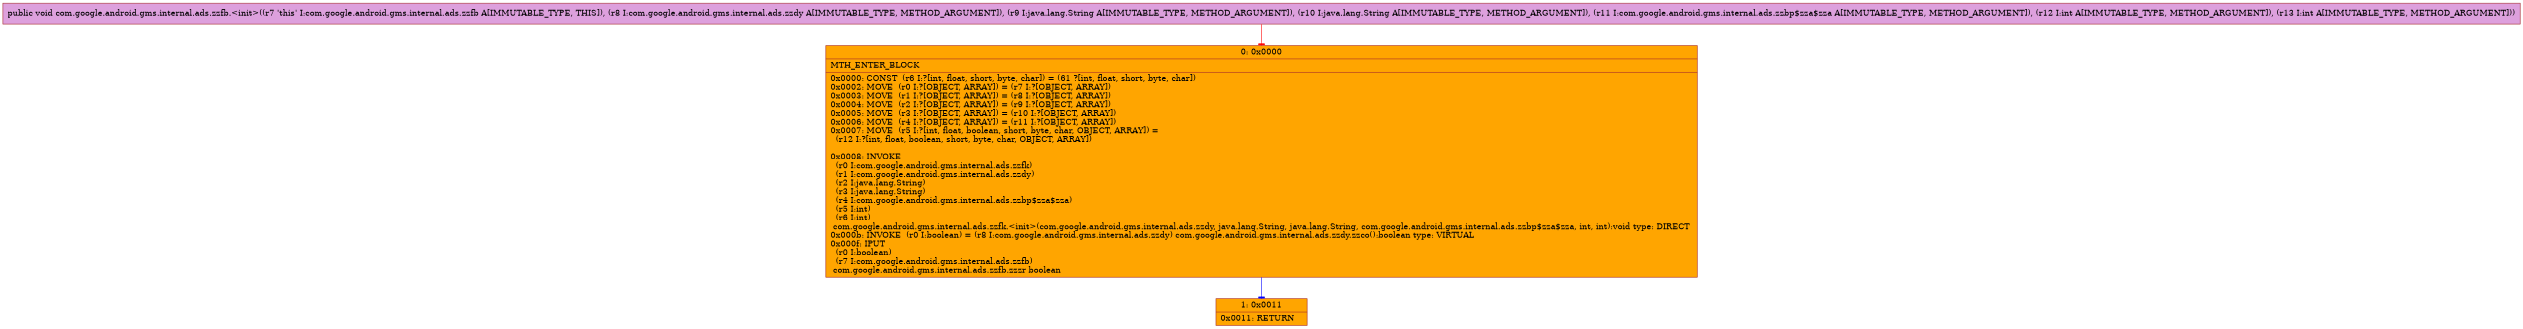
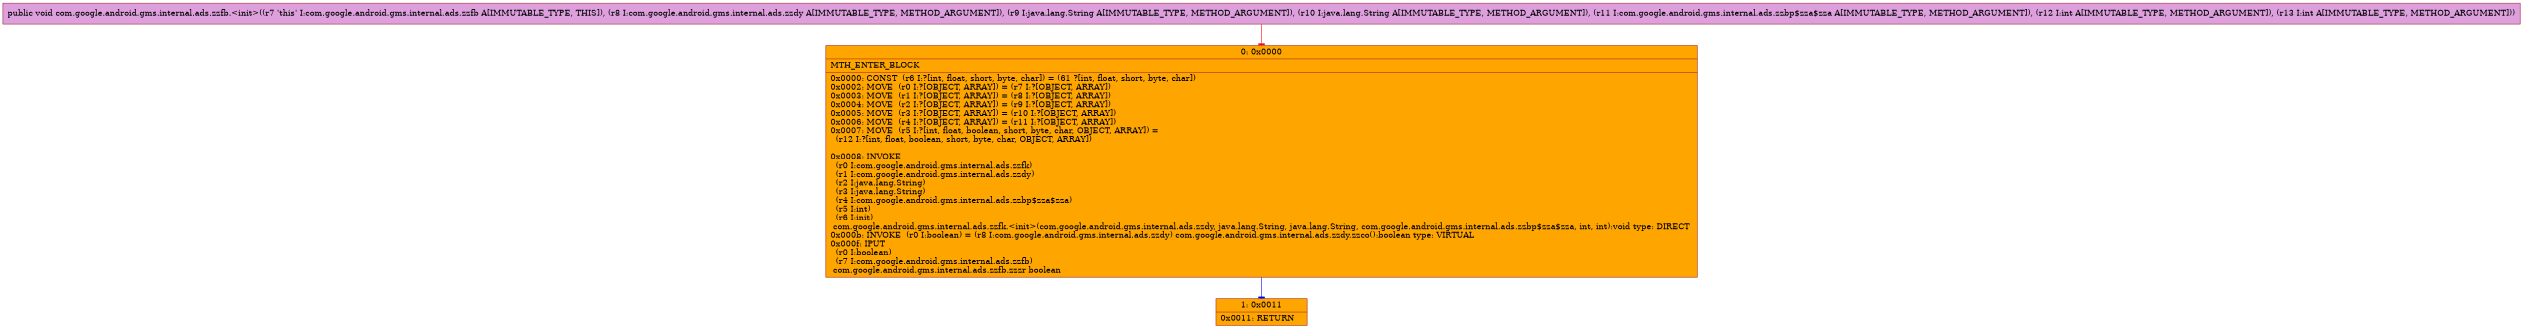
  digraph {
    node [shape=record style=filled fillcolor=orange color=brown]
    edge [arrowhead=tee]
-   n1 [label="{0\:\ 0x0000|MTH_ENTER_BLOCK\l|0x0000: CONST  (r6 I:?[int, float, short, byte, char]) = (61 ?[int, float, short, byte, char]) \l0x0002: MOVE  (r0 I:?[OBJECT, ARRAY]) = (r7 I:?[OBJECT, ARRAY]) \l0x0003: MOVE  (r1 I:?[OBJECT, ARRAY]) = (r8 I:?[OBJECT, ARRAY]) \l0x0004: MOVE  (r2 I:?[OBJECT, ARRAY]) = (r9 I:?[OBJECT, ARRAY]) \l0x0005: MOVE  (r3 I:?[OBJECT, ARRAY]) = (r10 I:?[OBJECT, ARRAY]) \l0x0006: MOVE  (r4 I:?[OBJECT, ARRAY]) = (r11 I:?[OBJECT, ARRAY]) \l0x0007: MOVE  (r5 I:?[int, float, boolean, short, byte, char, OBJECT, ARRAY]) = \l  (r12 I:?[int, float, boolean, short, byte, char, OBJECT, ARRAY])\l \l0x0008: INVOKE  \l  (r0 I:com.google.android.gms.internal.ads.zzfk)\l  (r1 I:com.google.android.gms.internal.ads.zzdy)\l  (r2 I:java.lang.String)\l  (r3 I:java.lang.String)\l  (r4 I:com.google.android.gms.internal.ads.zzbp$zza$zza)\l  (r5 I:int)\l  (r6 I:int)\l com.google.android.gms.internal.ads.zzfk.\<init\>(com.google.android.gms.internal.ads.zzdy, java.lang.String, java.lang.String, com.google.android.gms.internal.ads.zzbp$zza$zza, int, int):void type: DIRECT \l0x000b: INVOKE  (r0 I:boolean) = (r8 I:com.google.android.gms.internal.ads.zzdy) com.google.android.gms.internal.ads.zzdy.zzco():boolean type: VIRTUAL \l0x000f: IPUT  \l  (r0 I:boolean)\l  (r7 I:com.google.android.gms.internal.ads.zzfb)\l com.google.android.gms.internal.ads.zzfb.zzzr boolean \l}"]
+   n1 [label="{0\:\ 0x0000|MTH_ENTER_BLOCK\l|0x0000: CONST  (r6 I:?[int, float, short, byte, char]) = (61 ?[int, float, short, byte, char]) \l0x0002: MOVE  (r0 I:?[OBJECT, ARRAY]) = (r7 I:?[OBJECT, ARRAY]) \l0x0003: MOVE  (r1 I:?[OBJECT, ARRAY]) = (r8 I:?[OBJECT, ARRAY]) \l0x0004: MOVE  (r2 I:?[OBJECT, ARRAY]) = (r9 I:?[OBJECT, ARRAY]) \l0x0005: MOVE  (r3 I:?[OBJECT, ARRAY]) = (r10 I:?[OBJECT, ARRAY]) \l0x0006: MOVE  (r4 I:?[OBJECT, ARRAY]) = (r11 I:?[OBJECT, ARRAY]) \l0x0007: MOVE  (r5 I:?[int, float, boolean, short, byte, char, OBJECT, ARRAY]) = \l  (r12 I:?[int, float, boolean, short, byte, char, OBJECT, ARRAY])\l \l0x0008: INVOKE  \l  (r0 I:com.google.android.gms.internal.ads.zzfk)\l  (r1 I:com.google.android.gms.internal.ads.zzdy)\l  (r2 I:java.lang.String)\l  (r3 I:java.lang.String)\l  (r4 I:com.google.android.gms.internal.ads.zzbp$zza$zza)\l  (r5 I:int)\l  (r6 I:init)\l com.google.android.gms.internal.ads.zzfk.\<init\>(com.google.android.gms.internal.ads.zzdy, java.lang.String, java.lang.String, com.google.android.gms.internal.ads.zzbp$zza$zza, int, int):void type: DIRECT \l0x000b: INVOKE  (r0 I:boolean) = (r8 I:com.google.android.gms.internal.ads.zzdy) com.google.android.gms.internal.ads.zzdy.zzco():boolean type: VIRTUAL \l0x000f: IPUT  \l  (r0 I:boolean)\l  (r7 I:com.google.android.gms.internal.ads.zzfb)\l com.google.android.gms.internal.ads.zzfb.zzzr boolean \l}"]
    n2 [label="{1\:\ 0x0011|0x0011: RETURN   \l}"]
    n3 [label="{public void com.google.android.gms.internal.ads.zzfb.\<init\>((r7 'this' I:com.google.android.gms.internal.ads.zzfb A[IMMUTABLE_TYPE, THIS]), (r8 I:com.google.android.gms.internal.ads.zzdy A[IMMUTABLE_TYPE, METHOD_ARGUMENT]), (r9 I:java.lang.String A[IMMUTABLE_TYPE, METHOD_ARGUMENT]), (r10 I:java.lang.String A[IMMUTABLE_TYPE, METHOD_ARGUMENT]), (r11 I:com.google.android.gms.internal.ads.zzbp$zza$zza A[IMMUTABLE_TYPE, METHOD_ARGUMENT]), (r12 I:int A[IMMUTABLE_TYPE, METHOD_ARGUMENT]), (r13 I:int A[IMMUTABLE_TYPE, METHOD_ARGUMENT])) }" fillcolor=plum]
    n1 -> n2 [color=blue]
    n3 -> n1 [color=red]
  }
